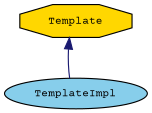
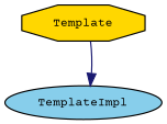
  digraph {
    fontname="Courier Prime"
    node [color=black fontname="Courier Prime" fontsize=10 style=filled]
    n1 [fillcolor=gold fontcolor=black height=0.2 label=Template shape=octagon width=0.4]
    n2 [fillcolor=skyblue height=0.2 label=TemplateImpl shape=ellipse width=0.4]
-   n1 -> n2 [color=midnightblue dir=back fontname="Courier Prime" fontsize=10 labelfontname=Helvetica labelfontsize=10 style=solid]
+   n2 -> n1 [color=midnightblue dir=back fontname="Courier Prime" fontsize=10 labelfontname=Helvetica labelfontsize=10 style=solid]
  }
